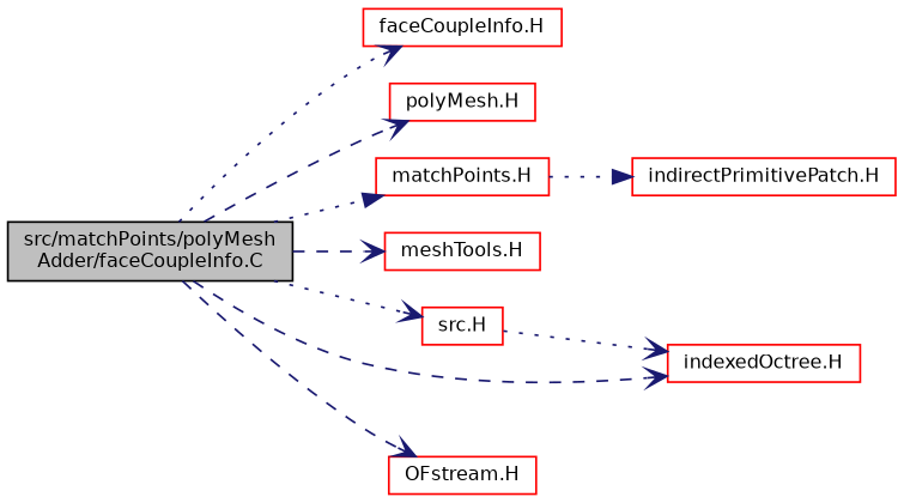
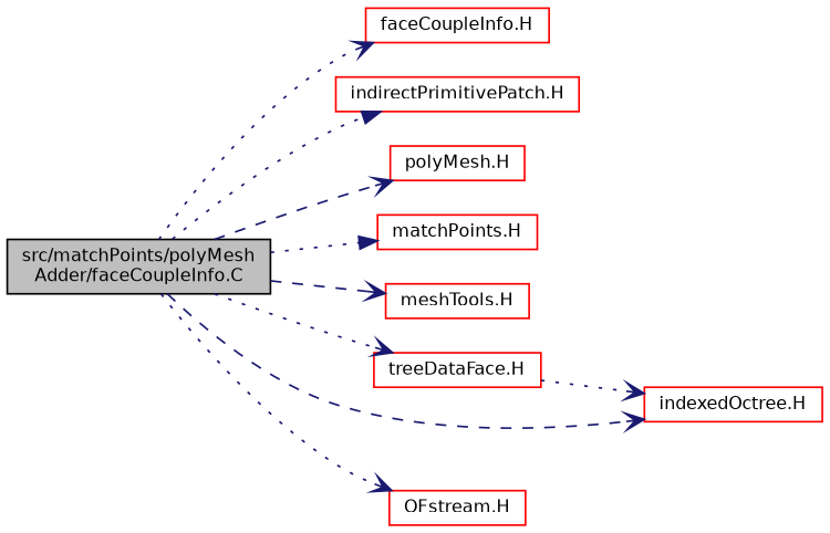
  digraph {
    rankdir=LR
    node [color=red fontname=Helvetica fontsize=10 shape=record]
    edge [arrowhead=vee color=midnightblue fontname=Helvetica fontsize=10 labelfontname=Helvetica labelfontsize=10 style=dotted]
    n1 [color=black fillcolor=grey75 fontcolor=black height=0.2 label="src/matchPoints/polyMesh\lAdder/faceCoupleInfo.C" style=filled width=0.4]
    n2 [height=0.2 label="faceCoupleInfo.H" width=0.4]
    n3 [height=0.2 label="indirectPrimitivePatch.H" width=0.4]
    n4 [height=0.2 label="polyMesh.H" width=0.4]
    n5 [height=0.2 label="matchPoints.H" width=0.4]
    n6 [height=0.2 label="meshTools.H" width=0.4]
-   n7 [height=0.2 label="src.H" width=0.4]
+   n7 [height=0.2 label="treeDataFace.H" width=0.4]
    n8 [height=0.2 label="indexedOctree.H" width=0.4]
    n9 [height=0.2 label="OFstream.H" width=0.4]
    n1 -> n2
-   n5 -> n3 [arrowhead=normal]
+   n1 -> n3 [arrowhead=normal]
    n1 -> n4 [style=dashed]
    n1 -> n5 [arrowhead=normal]
    n1 -> n6 [style=dashed]
    n1 -> n7
    n1 -> n8 [style=dashed]
-   n1 -> n9 [style=dashed]
+   n1 -> n9
    n7 -> n8
  }
